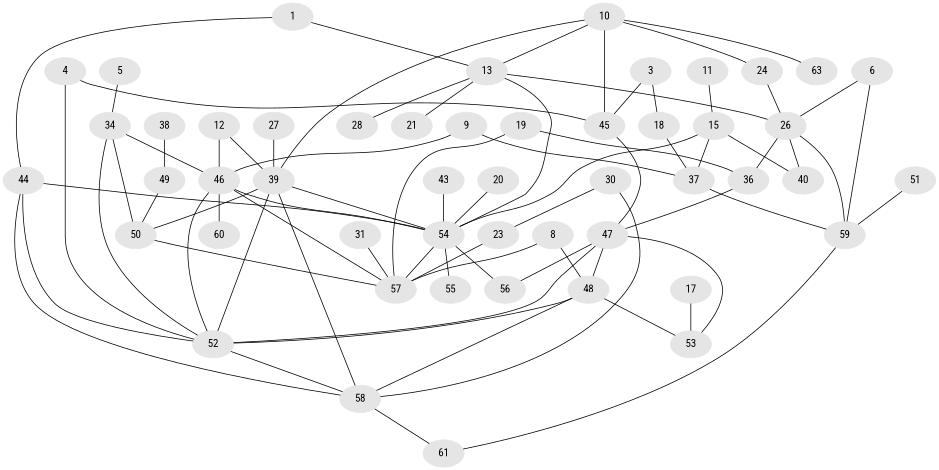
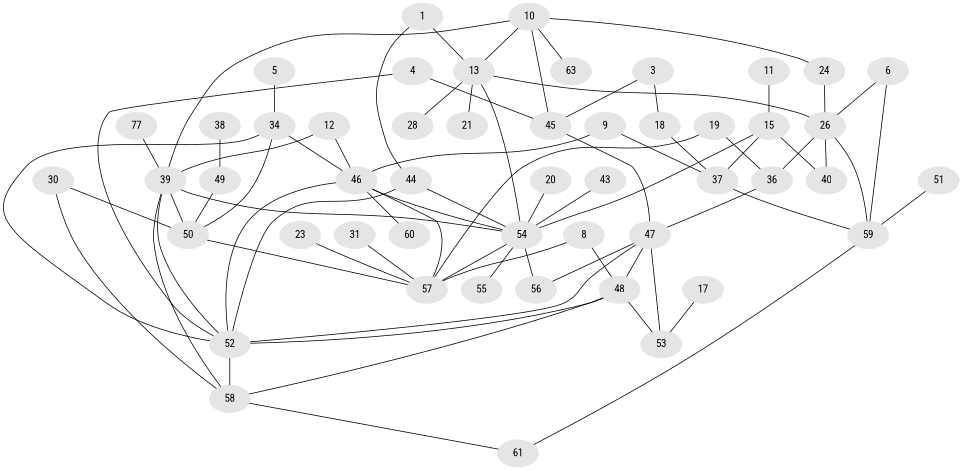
  graph {
    fontname="Roboto Condensed"
    node [color=gray90 fontname="Roboto Condensed" style=filled]
    edge [fontname="Roboto Condensed" weight=1.0]
    1
    13
    44
    26
    21
    28
    54
    52
    58
    3
    18
    45
    37
    47
    4
    5
    34
    46
    50
    6
    59
    40
    36
    8
    48
    57
    53
    9
    60
    10
    24
    39
    n33 [label=63]
    11
    15
    12
    56
    55
    17
    61
    19
    51
    20
    23
-   27
+   27 [label=77]
    30
    31
    38
    49
    43
    1 -- 13
    1 -- 44
    13 -- 26
    13 -- 21
    13 -- 28
    13 -- 54
    44 -- 54
    44 -- 52
-   44 -- 58
    26 -- 59
    26 -- 40
    26 -- 36
    54 -- 57
    54 -- 56
    54 -- 55
    52 -- 58
    58 -- 61
    3 -- 18
    3 -- 45
    18 -- 37
    45 -- 47
    37 -- 59
    47 -- 52
    47 -- 48
    47 -- 53
    47 -- 56
    4 -- 52
    4 -- 45
    5 -- 34
    34 -- 52
    34 -- 46
    34 -- 50
    46 -- 54
    46 -- 52
    46 -- 57
    46 -- 60
    50 -- 57
    6 -- 26
    6 -- 59
    59 -- 61
    36 -- 47
    8 -- 48
    8 -- 57
    48 -- 52
    48 -- 58
    48 -- 53
    9 -- 37
    9 -- 46
    10 -- 13
    10 -- 45
    10 -- 24
    10 -- 39
    10 -- n33
    24 -- 26
    39 -- 54
    39 -- 52
    39 -- 58
    39 -- 50
    11 -- 15
    15 -- 54
    15 -- 37
    15 -- 40
    12 -- 46
    12 -- 39
    17 -- 53
    19 -- 36
    19 -- 57 [weight=2.0]
    51 -- 59
    20 -- 54
    23 -- 57
    27 -- 39
    30 -- 58
-   30 -- 23
+   30 -- 50
    31 -- 57
    38 -- 49
    49 -- 50
    43 -- 54
  }
